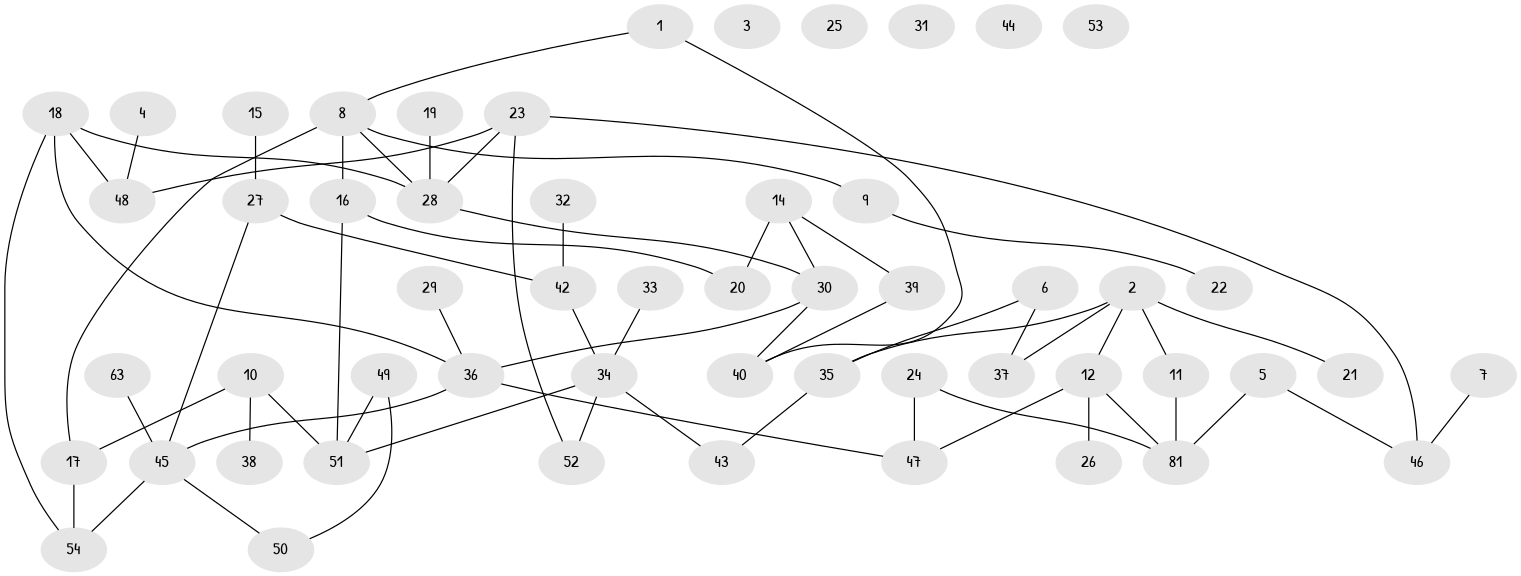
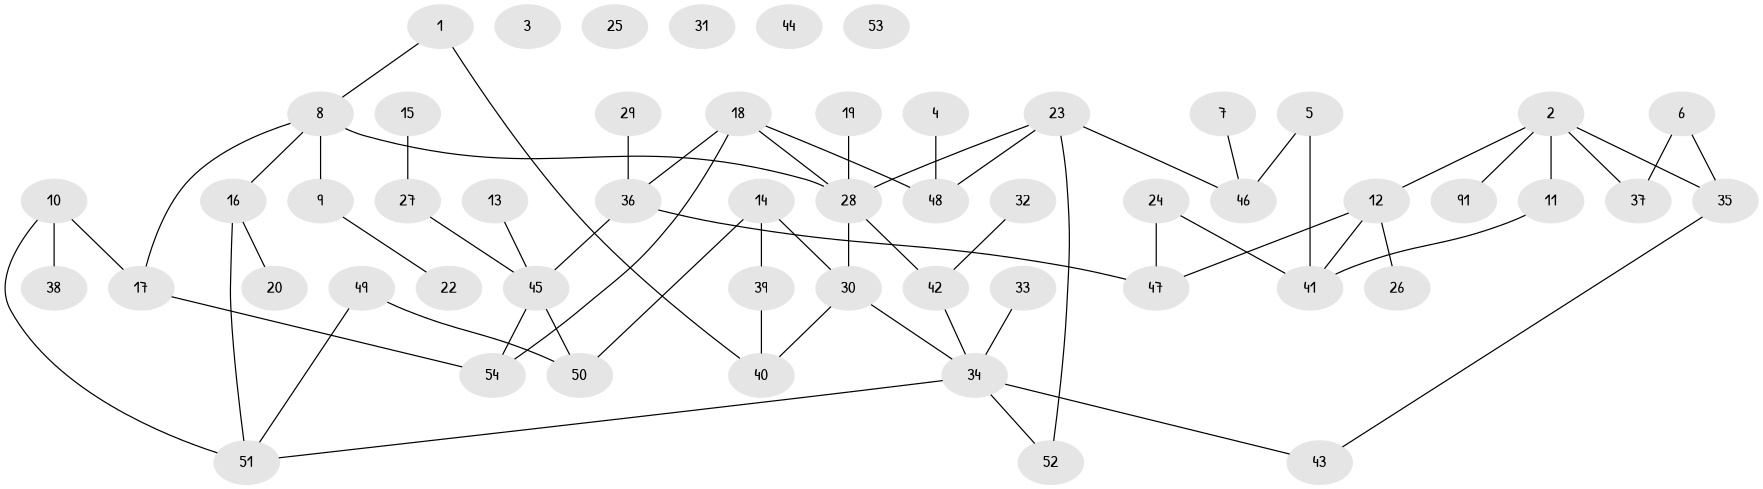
  graph {
    fontname="Patrick Hand"
    node [color=gray90 fontname="Patrick Hand" style=filled]
    edge [fontname="Patrick Hand"]
    1
    8
    40
    9
    16
    17
    28
    2
    11
    12
-   21
+   21 [label=91]
    35
    37
-   41 [label=81]
+   41
    26
    47
    43
    3
    4
    48
    5
    46
    6
    7
    22
    51
    20
    54
    30
    10
    38
-   13 [label=63]
+   13
    45
    50
    14
    39
    36
    15
    27
    42
    18
    19
    23
    52
    24
    25
    34
    29
    31
    32
    33
    44
    49
    53
    1 -- 8
    1 -- 40
    8 -- 9
    8 -- 16
    8 -- 17
    8 -- 28
    9 -- 22
    16 -- 51
    16 -- 20
    17 -- 54
    28 -- 30
    2 -- 11
    2 -- 12
    2 -- 21
    2 -- 35
    2 -- 37
    11 -- 41
    12 -- 41
    12 -- 26
    12 -- 47
    35 -- 43
    4 -- 48
    5 -- 41
    5 -- 46
    6 -- 35
    6 -- 37
    7 -- 46
    30 -- 40
-   30 -- 36
+   30 -- 34
    10 -- 17
    10 -- 51
    10 -- 38
    13 -- 45
    45 -- 54
    45 -- 50
    14 -- 30
-   14 -- 20
+   14 -- 50
    14 -- 39
    39 -- 40
    36 -- 47
    36 -- 45
    15 -- 27
    27 -- 45
-   27 -- 42
+   28 -- 42
    42 -- 34
    18 -- 28
    18 -- 48
    18 -- 54
    18 -- 36
    19 -- 28
    23 -- 28
    23 -- 48
    23 -- 46
    23 -- 52
    24 -- 41
    24 -- 47
    34 -- 43
    34 -- 51
    34 -- 52
    29 -- 36
    32 -- 42
    33 -- 34
    49 -- 51
    49 -- 50
  }
